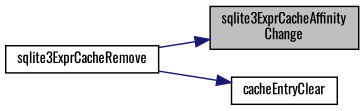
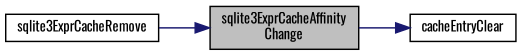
  digraph {
    fontname=Oswald
    rankdir=LR
    node [color=black fillcolor=white fontname=Oswald fontsize=10 shape=record style=filled]
    edge [color=midnightblue fontname=Oswald fontsize=10 labelfontname=FreeSans labelfontsize=10 style=solid]
    n1 [fillcolor=grey75 fontcolor=black height=0.2 label="sqlite3ExprCacheAffinity\lChange" width=0.4]
    n2 [height=0.2 label=sqlite3ExprCacheRemove width=0.4]
    n3 [height=0.2 label=cacheEntryClear width=0.4]
    n2 -> n1
-   n2 -> n3
+   n1 -> n3
  }
